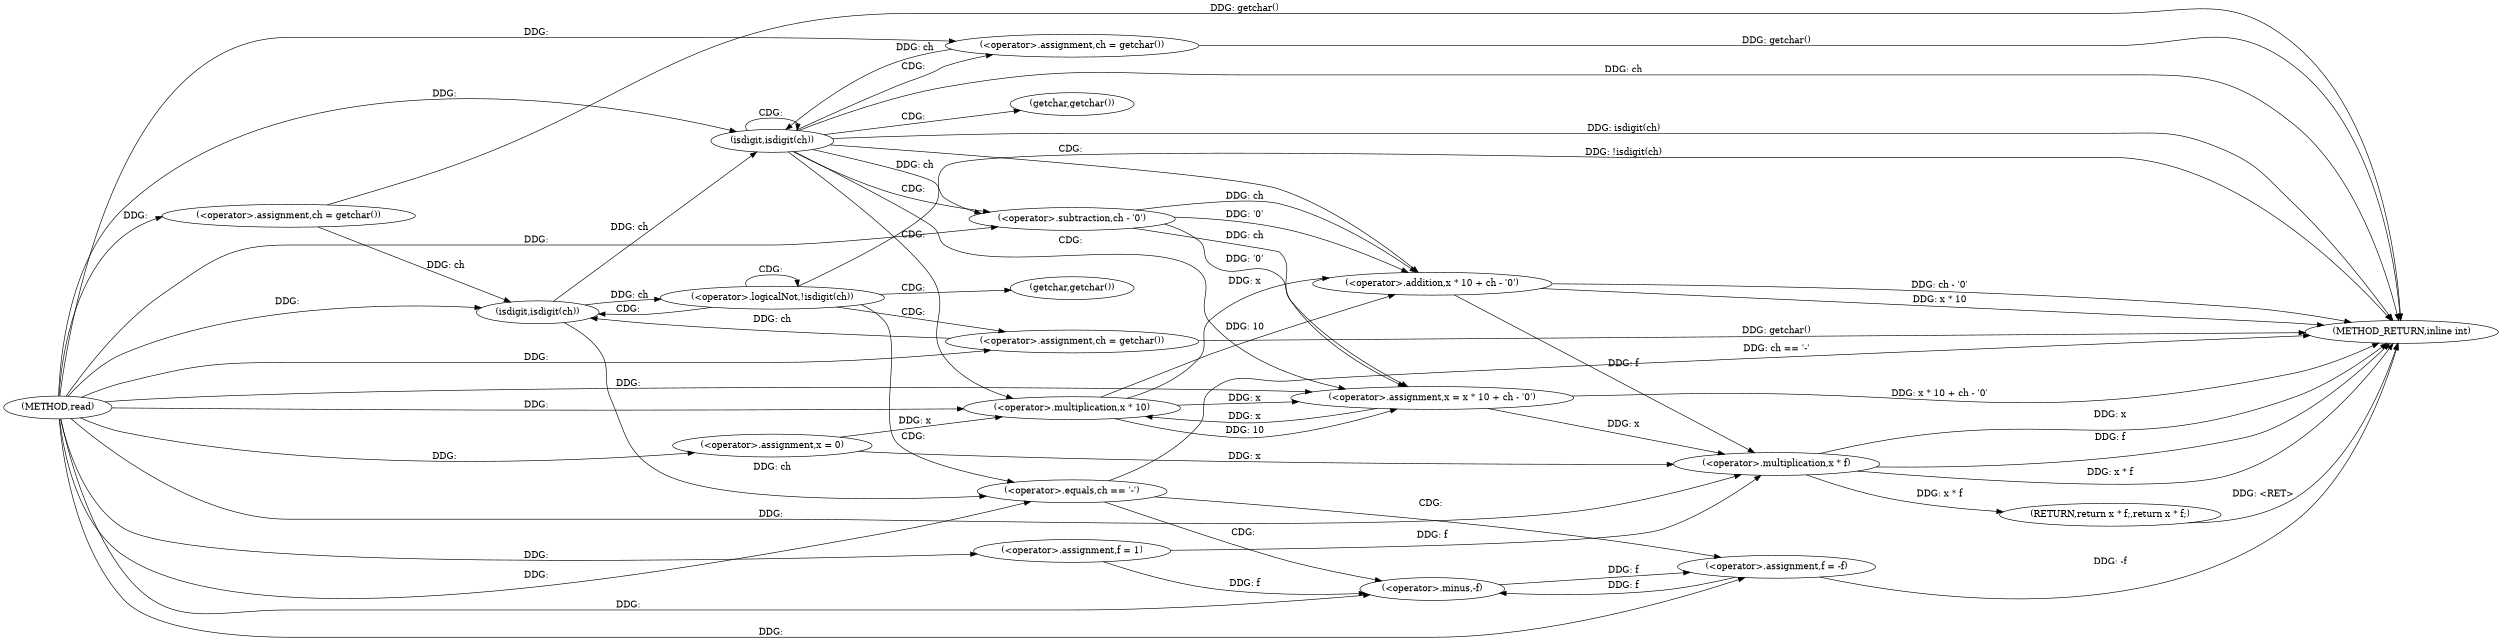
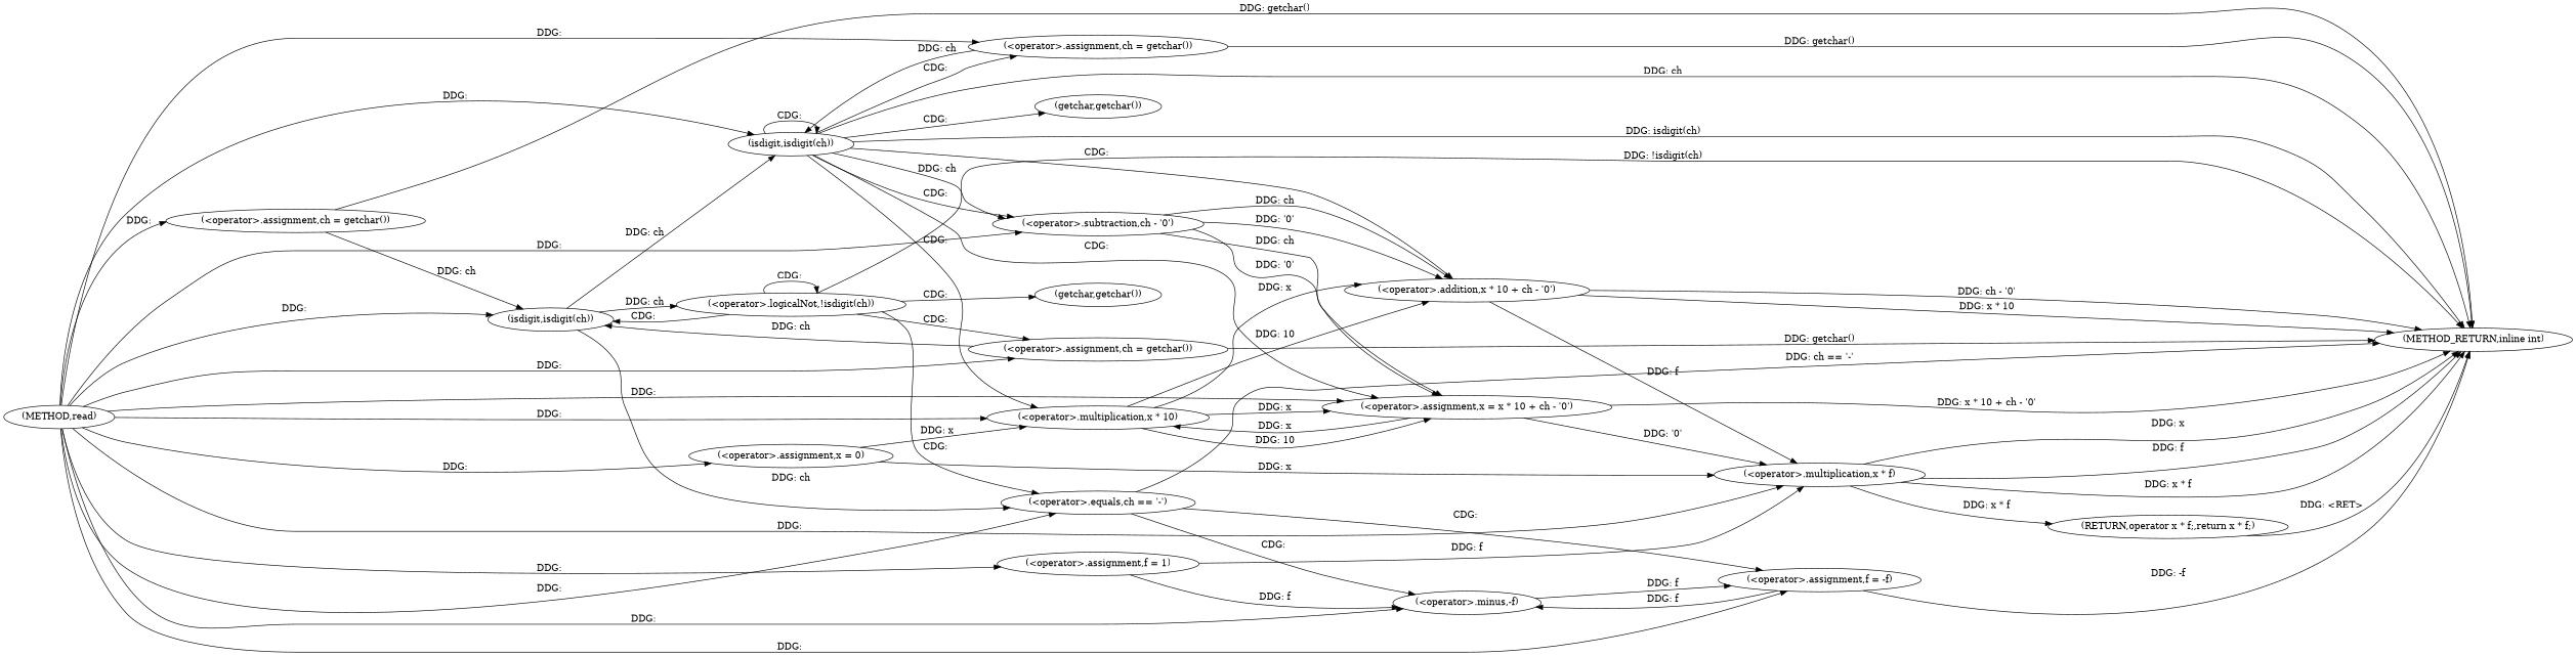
  digraph {
    rankdir=LR
    n1 [label="(METHOD,read)"]
    n2 [label="(<operator>.assignment,x = 0)"]
    n3 [label="(<operator>.assignment,f = 1)"]
    n4 [label="(<operator>.assignment,ch = getchar())"]
    n5 [label="(isdigit,isdigit(ch))"]
    n6 [label="(<operator>.multiplication,x * f)"]
    n7 [label="(<operator>.assignment,ch = getchar())"]
    n8 [label="(<operator>.assignment,x = x * 10 + ch - '0')"]
    n9 [label="(<operator>.assignment,ch = getchar())"]
    n10 [label="(isdigit,isdigit(ch))"]
    n11 [label="(<operator>.equals,ch == '-')"]
    n12 [label="(<operator>.assignment,f = -f)"]
    n13 [label="(<operator>.minus,-f)"]
    n14 [label="(<operator>.multiplication,x * 10)"]
    n15 [label="(<operator>.subtraction,ch - '0')"]
    n16 [label="(METHOD_RETURN,inline int)"]
    n17 [label="(<operator>.addition,x * 10 + ch - '0')"]
    n18 [label="(getchar,getchar())"]
-   n19 [label="(RETURN,return x * f;,return x * f;)"]
+   n19 [label="(RETURN,operator x * f;,return x * f;)"]
    n20 [label="(<operator>.logicalNot,!isdigit(ch))"]
    n21 [label="(getchar,getchar())"]
    n1 -> n2 [label="DDG: "]
    n1 -> n3 [label="DDG: "]
    n1 -> n4 [label="DDG: "]
    n1 -> n5 [label="DDG: "]
    n1 -> n6 [label="DDG: "]
    n1 -> n7 [label="DDG: "]
    n1 -> n8 [label="DDG: "]
    n1 -> n9 [label="DDG: "]
    n1 -> n10 [label="DDG: "]
    n1 -> n11 [label="DDG: "]
    n1 -> n12 [label="DDG: "]
    n1 -> n13 [label="DDG: "]
    n1 -> n14 [label="DDG: "]
    n1 -> n15 [label="DDG: "]
    n2 -> n6 [label="DDG: x"]
    n2 -> n14 [label="DDG: x"]
    n3 -> n6 [label="DDG: f"]
    n3 -> n13 [label="DDG: f"]
    n4 -> n10 [label="DDG: ch"]
    n4 -> n16 [label="DDG: getchar()"]
    n5 -> n5 [label="CDG: "]
    n5 -> n8 [label="CDG: "]
    n5 -> n9 [label="CDG: "]
    n5 -> n14 [label="CDG: "]
    n5 -> n15 [label="DDG: ch"]
    n5 -> n15 [label="CDG: "]
    n5 -> n16 [label="DDG: ch"]
    n5 -> n16 [label="DDG: isdigit(ch)"]
    n5 -> n17 [label="CDG: "]
    n5 -> n18 [label="CDG: "]
    n6 -> n16 [label="DDG: x"]
    n6 -> n16 [label="DDG: f"]
    n6 -> n16 [label="DDG: x * f"]
    n6 -> n19 [label="DDG: x * f"]
    n7 -> n10 [label="DDG: ch"]
    n7 -> n16 [label="DDG: getchar()"]
-   n8 -> n6 [label="DDG: x"]
+   n8 -> n6 [label="DDG: '0'"]
    n8 -> n14 [label="DDG: x"]
    n8 -> n16 [label="DDG: x * 10 + ch - '0'"]
    n9 -> n5 [label="DDG: ch"]
    n9 -> n16 [label="DDG: getchar()"]
    n10 -> n5 [label="DDG: ch"]
    n10 -> n11 [label="DDG: ch"]
    n10 -> n20 [label="DDG: ch"]
    n11 -> n12 [label="CDG: "]
    n11 -> n13 [label="CDG: "]
    n11 -> n16 [label="DDG: ch == '-'"]
    n12 -> n13 [label="DDG: f"]
    n12 -> n16 [label="DDG: -f"]
    n13 -> n12 [label="DDG: f"]
    n14 -> n8 [label="DDG: 10"]
    n14 -> n8 [label="DDG: x"]
    n14 -> n17 [label="DDG: 10"]
    n14 -> n17 [label="DDG: x"]
    n15 -> n8 [label="DDG: ch"]
    n15 -> n8 [label="DDG: '0'"]
    n15 -> n17 [label="DDG: ch"]
    n15 -> n17 [label="DDG: '0'"]
    n17 -> n6 [label="DDG: f"]
    n17 -> n16 [label="DDG: x * 10"]
    n17 -> n16 [label="DDG: ch - '0'"]
    n19 -> n16 [label="DDG: <RET>"]
    n20 -> n7 [label="CDG: "]
    n20 -> n10 [label="CDG: "]
    n20 -> n11 [label="CDG: "]
    n20 -> n16 [label="DDG: !isdigit(ch)"]
    n20 -> n20 [label="CDG: "]
    n20 -> n21 [label="CDG: "]
  }
